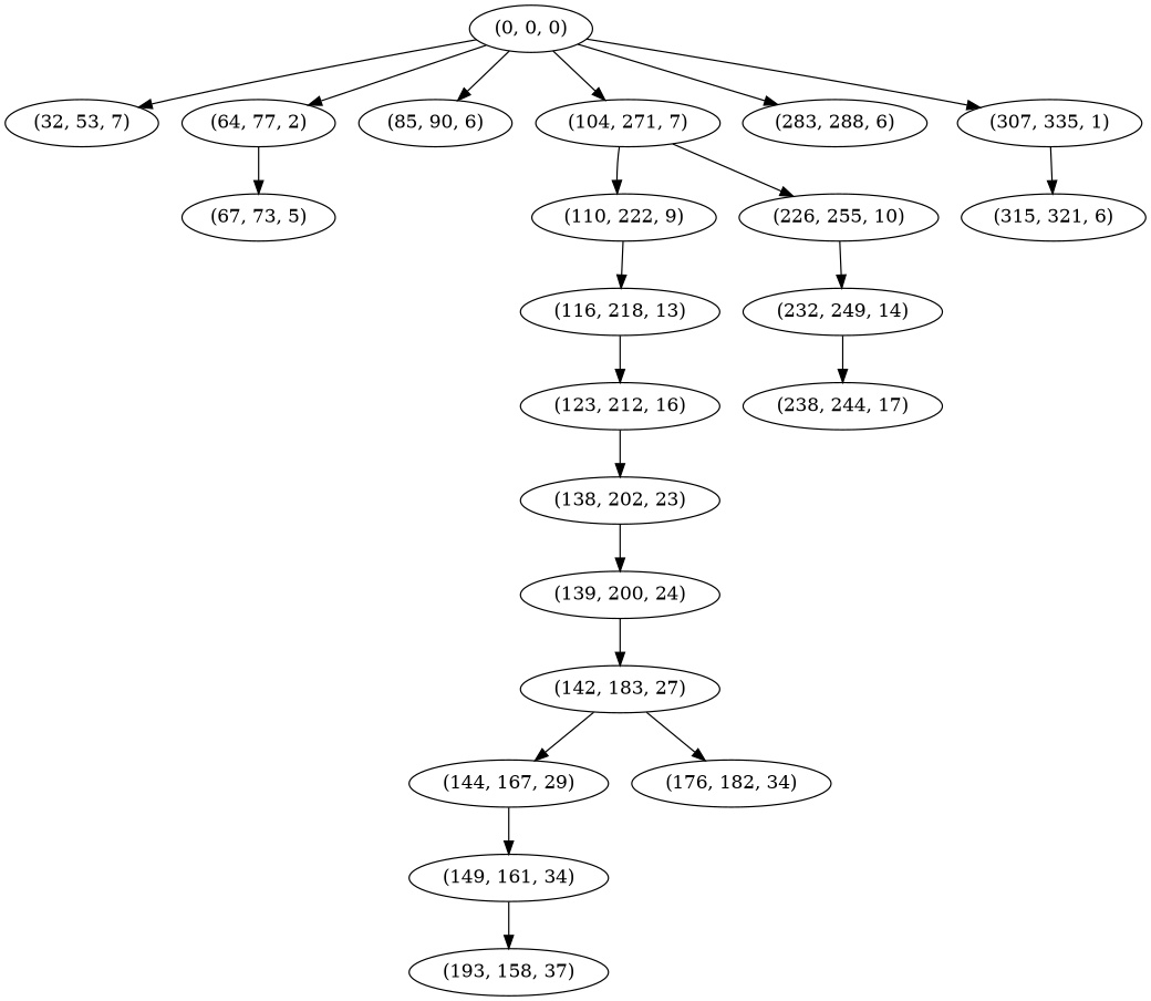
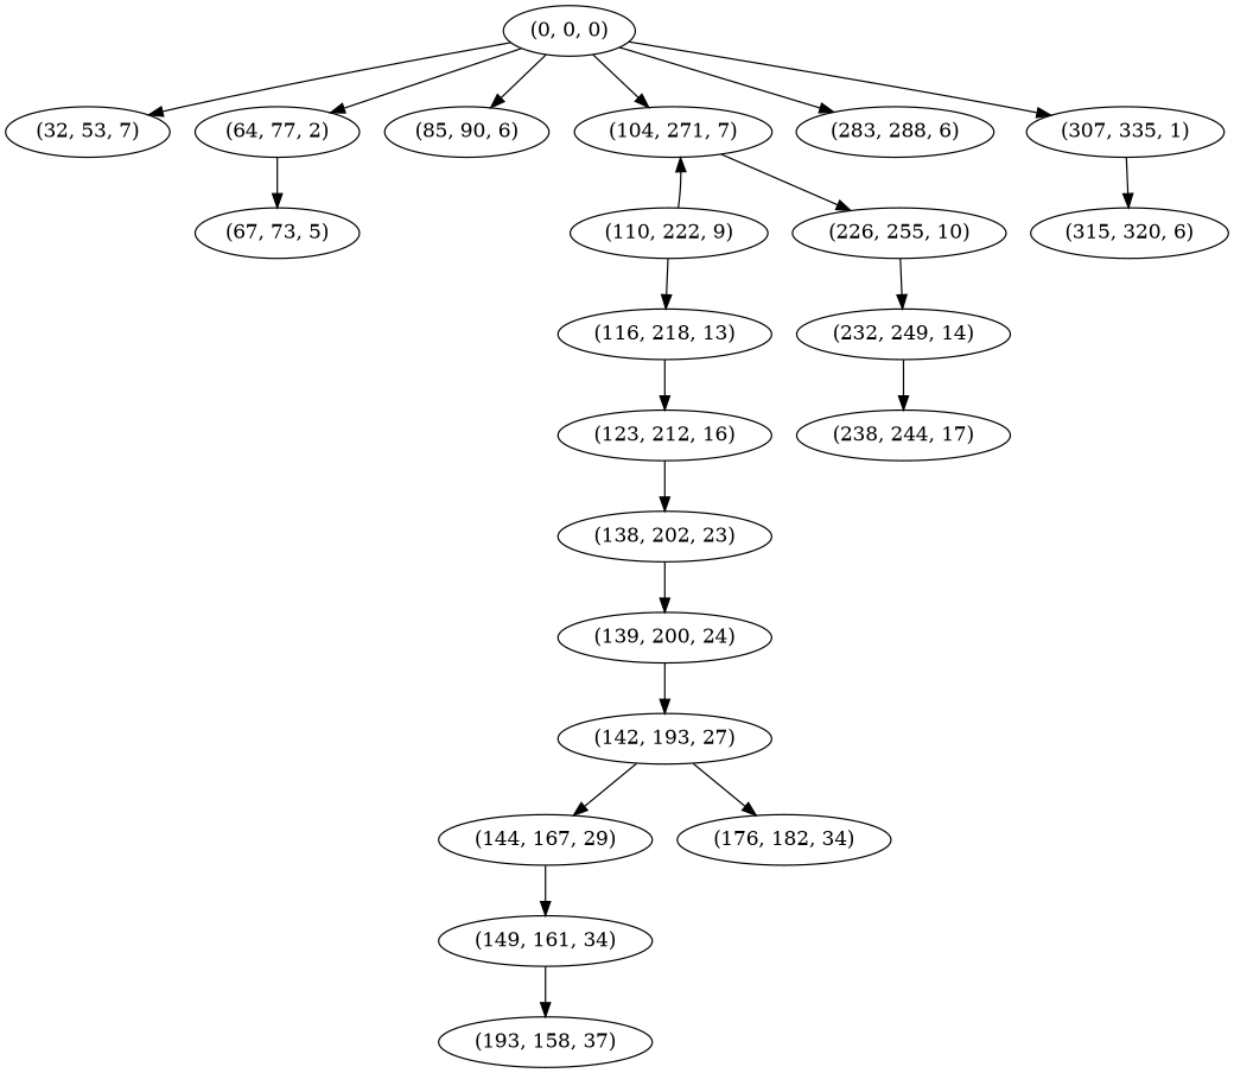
  digraph {
    "(0, 0, 0)"
    "(32, 53, 7)"
    "(64, 77, 2)"
    "(85, 90, 6)"
    "(104, 271, 7)"
    "(283, 288, 6)"
    "(307, 335, 1)"
    "(67, 73, 5)"
    "(110, 222, 9)"
    "(226, 255, 10)"
-   "(315, 320, 6)" [label="(315, 321, 6)"]
+   "(315, 320, 6)"
    "(116, 218, 13)"
    "(232, 249, 14)"
    "(123, 212, 16)"
    "(138, 202, 23)"
    "(139, 200, 24)"
-   "(142, 193, 27)" [label="(142, 183, 27)"]
+   "(142, 193, 27)"
    "(144, 167, 29)"
    "(176, 182, 34)"
    "(149, 161, 34)"
    n21 [label="(193, 158, 37)"]
    "(238, 244, 17)"
    "(0, 0, 0)" -> "(32, 53, 7)"
    "(0, 0, 0)" -> "(64, 77, 2)"
    "(0, 0, 0)" -> "(85, 90, 6)"
    "(0, 0, 0)" -> "(104, 271, 7)"
    "(0, 0, 0)" -> "(283, 288, 6)"
    "(0, 0, 0)" -> "(307, 335, 1)"
    "(64, 77, 2)" -> "(67, 73, 5)"
-   "(104, 271, 7)" -> "(110, 222, 9)"
+   "(110, 222, 9)" -> "(104, 271, 7)"
    "(104, 271, 7)" -> "(226, 255, 10)"
    "(307, 335, 1)" -> "(315, 320, 6)"
    "(110, 222, 9)" -> "(116, 218, 13)"
    "(226, 255, 10)" -> "(232, 249, 14)"
    "(116, 218, 13)" -> "(123, 212, 16)"
    "(232, 249, 14)" -> "(238, 244, 17)"
    "(123, 212, 16)" -> "(138, 202, 23)"
    "(138, 202, 23)" -> "(139, 200, 24)"
    "(139, 200, 24)" -> "(142, 193, 27)"
    "(142, 193, 27)" -> "(144, 167, 29)"
    "(142, 193, 27)" -> "(176, 182, 34)"
    "(144, 167, 29)" -> "(149, 161, 34)"
    "(149, 161, 34)" -> n21
  }
